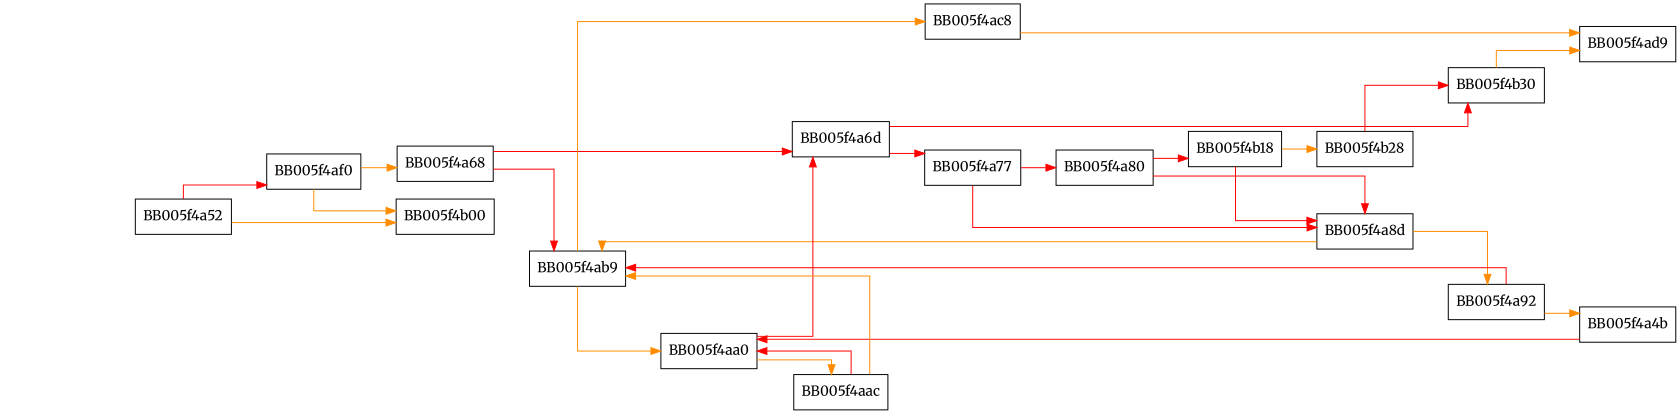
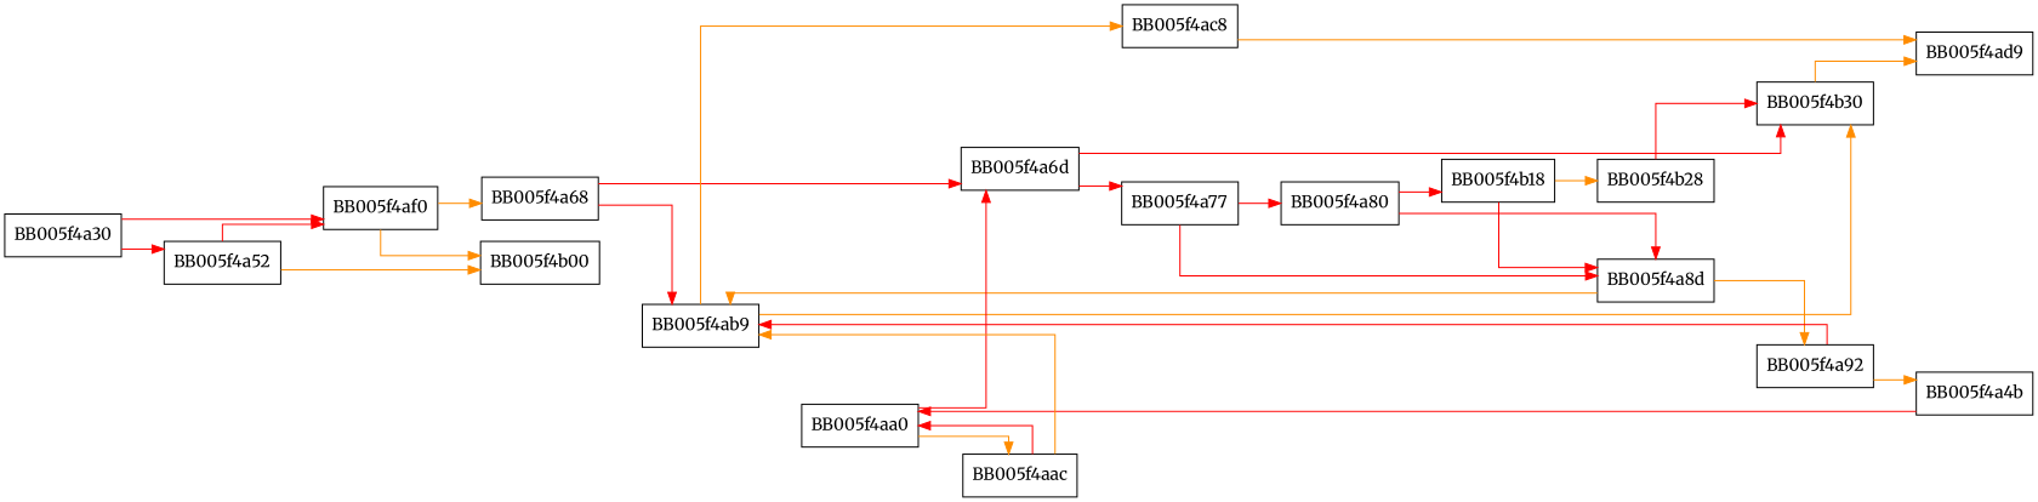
  digraph {
    fontname=Merriweather
    rankdir=LR
    splines=ortho
    node [fontname=Merriweather shape=box]
    edge [color=red fontname=Merriweather]
+   BB005f4a30
    BB005f4af0
    BB005f4a52
    BB005f4b00
    BB005f4a68
    BB005f4ab9
    BB005f4a6d
    BB005f4b30
    BB005f4ac8
    BB005f4a77
    BB005f4ad9
    BB005f4a8d
    BB005f4a80
    BB005f4a92
    BB005f4b18
    n16 [label=BB005f4a4b]
    BB005f4b28
    BB005f4aa0
    BB005f4aac
+   BB005f4a30 -> BB005f4af0
+   BB005f4a30 -> BB005f4a52
    BB005f4af0 -> BB005f4b00 [color=darkorange]
    BB005f4af0 -> BB005f4a68 [color=darkorange]
    BB005f4a52 -> BB005f4af0
    BB005f4a52 -> BB005f4b00 [color=darkorange]
    BB005f4a68 -> BB005f4ab9
    BB005f4a68 -> BB005f4a6d
-   BB005f4ab9 -> BB005f4aa0 [color=darkorange]
+   BB005f4ab9 -> BB005f4b30 [color=darkorange]
    BB005f4ab9 -> BB005f4ac8 [color=darkorange]
    BB005f4a6d -> BB005f4b30
    BB005f4a6d -> BB005f4a77
    BB005f4b30 -> BB005f4ad9 [color=darkorange]
    BB005f4ac8 -> BB005f4ad9 [color=darkorange]
    BB005f4a77 -> BB005f4a8d
    BB005f4a77 -> BB005f4a80
    BB005f4a8d -> BB005f4ab9 [color=darkorange]
    BB005f4a8d -> BB005f4a92 [color=darkorange]
    BB005f4a80 -> BB005f4a8d
    BB005f4a80 -> BB005f4b18
    BB005f4a92 -> BB005f4ab9
    BB005f4a92 -> n16 [color=darkorange]
    BB005f4b18 -> BB005f4a8d
    BB005f4b18 -> BB005f4b28 [color=darkorange]
    n16 -> BB005f4aa0
    BB005f4b28 -> BB005f4b30
    BB005f4aa0 -> BB005f4a6d
    BB005f4aa0 -> BB005f4aac [color=darkorange]
    BB005f4aac -> BB005f4ab9 [color=darkorange]
    BB005f4aac -> BB005f4aa0
  }
